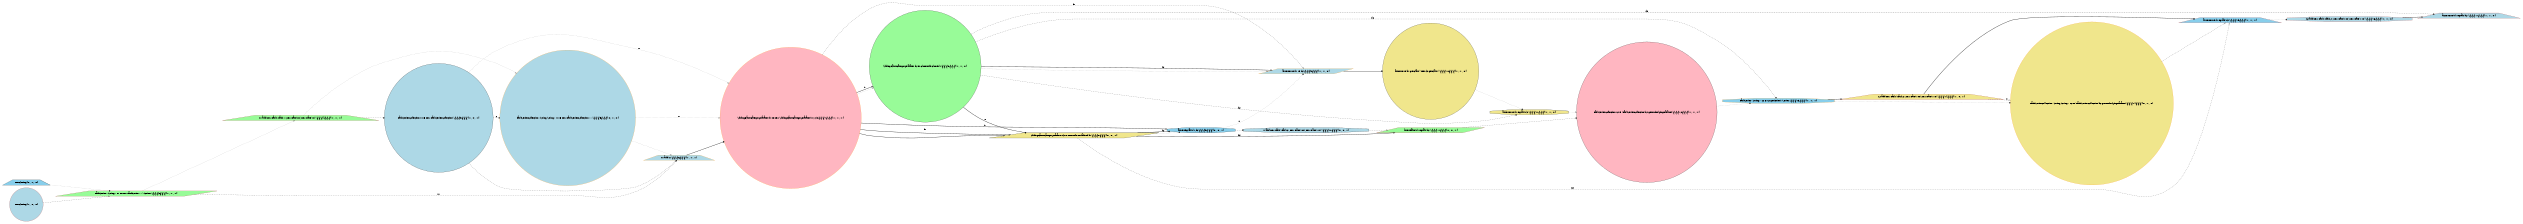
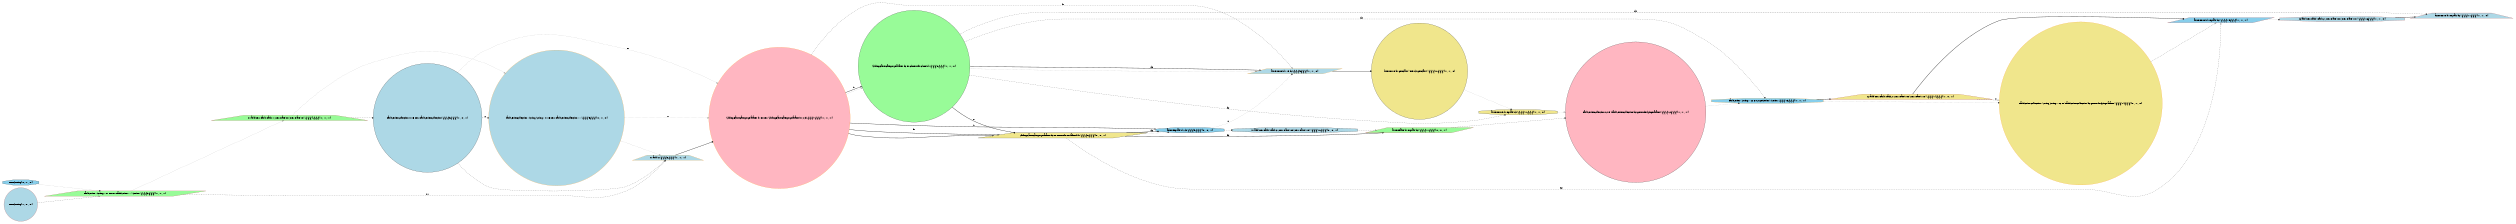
  digraph {
    rankdir=LR
    node [color=black fillcolor=lightblue shape=circle style=filled]
    edge [arrowhead=onormal style=dotted]
-   n1 [fillcolor=skyblue label="testCloning['0', '1', '0']" shape=trapezium]
+   n1 [fillcolor=skyblue label="testCloning['0', '1', '0']" shape=octagon]
    n2 [color=brown fillcolor=palegreen label="TaskSeries<String> s1 = new TaskSeries<>(\"Series\")@@@3@@@['1', '1', '1']" shape=parallelogram]
    n3 [color=brown fillcolor=palegreen label="s1.add(new Task(\"Task 1\",new Date(0L),new Date(1L)))@@@4@@@['1', '1', '1']" shape=trapezium]
    n4 [color=darkorange label="u1.add(s1)@@@6@@@['1', '1', '1']" shape=trapezium]
    n5 [color=darkorange label="TaskSeriesCollection<String,String> u1 = new TaskSeriesCollection<>()@@@5@@@['0', '1', '0']"]
    n6 [label="TaskSeriesCollection u1 = new TaskSeriesCollection()@@@5@@@['1', '0', '1']"]
    n7 [color=darkorange fillcolor=lightpink label="SlidingGanttCategoryDataset d1 = new SlidingGanttCategoryDataset(u1,0,5)@@@7@@@['1', '1', '1']"]
    n8 [fillcolor=khaki label="assertTrue(d1.getClass() == d2.getClass())@@@10@@@['1', '1', '0']"]
    n9 [fillcolor=khaki label="assertTrue(d1.equals(d2))@@@11@@@['1', '1', '0']" shape=octagon]
    n10 [fillcolor=lightpink label="TaskSeriesCollection u2 = (TaskSeriesCollection)d2.getUnderlyingDataset()@@@12@@@['1', '1', '1']"]
    n11 [color=brown fillcolor=palegreen label="assertFalse(d1.equals(d2))@@@11@@@['0', '0', '1']" shape=parallelogram]
    n12 [color=darkorange fillcolor=skyblue label="TaskSeries<String> s2 = u2.getSeries(\"Series\")@@@13@@@['1', '1', '1']" shape=octagon]
    n13 [fillcolor=palegreen label="SlidingGanttCategoryDataset d2 = CloneUtils.clone(d1)@@@8@@@['1', '1', '0']"]
    n14 [color=darkorange label="assertTrue(d1 != d2)@@@9@@@['1', '1', '0']" shape=parallelogram]
    n15 [fillcolor=khaki label="SlidingGanttCategoryDataset d2 = TestUtils.serialised(d1)@@@8@@@['0', '0', '1']" shape=parallelogram]
    n16 [fillcolor=skyblue label="assertEquals(d1,d2)@@@9@@@['0', '0', '1']" shape=octagon]
    n17 [color=brown label="assertTrue(d1.equals(d2))@@@17@@@['1', '1', '0']" shape=trapezium]
    n18 [color=darkorange fillcolor=khaki label="TaskSeriesCollection<String,String> u2 = (TaskSeriesCollection)d2.getUnderlyingDataset()@@@14@@@['0', '1', '0']"]
    n19 [color=brown fillcolor=khaki label="s2.add(new Task(\"Task 2\",new Date(10L),new Date(11L)))@@@14@@@['1', '0', '1']" shape=trapezium]
-   n20 [color=brown fillcolor=skyblue label="assertTrue(d1.equals(d2))@@@15@@@['1', '1', '1']" shape=trapezium]
+   n20 [color=brown fillcolor=skyblue label="assertTrue(d1.equals(d2))@@@15@@@['1', '1', '1']" shape=parallelogram]
    n21 [color=brown label="s2.add(new Task(\"Task 2\",new Date(10L),new Date(11L)))@@@16@@@['1', '1', '0']" shape=octagon]
    n22 [label="s1.add(new Task(\"Task 2\",new Date(10L),new Date(11L)))@@@10@@@['0', '0', '1']" shape=octagon]
    n23 [color=brown label="testCloning['1', '0', '0']"]
    n1 -> n2 [arrowhead=dot]
    n2 -> n3
    n2 -> n4 [arrowhead=dot label=s1 style=dashed]
    n3 -> n5
    n3 -> n6 [arrowhead=dot style=dashed]
    n4 -> n7 [arrowhead=dot style=bold]
    n5 -> n4
    n5 -> n7 [label=u1]
    n6 -> n4 [style=dashed]
    n6 -> n5 [arrowhead=dot label=0 style=dashed]
    n6 -> n7 [label=u1]
    n7 -> n13 [label=d1 style=bold]
    n7 -> n13
    n7 -> n14 [label=d1 style=dashed]
    n7 -> n15 [style=bold]
    n7 -> n15 [label=d1 style=bold]
    n7 -> n16 [label=d1 style=bold]
    n8 -> n9 [arrowhead=dot]
    n9 -> n10
    n10 -> n12 [arrowhead=dot]
    n11 -> n10 [arrowhead=dot style=dashed]
    n12 -> n18 [arrowhead=dot]
    n12 -> n19 [style=bold]
    n13 -> n9 [arrowhead=dot label=d2 style=dashed]
    n13 -> n12 [arrowhead=dot label=d2 style=dashed]
    n13 -> n14 [label=d2 style=bold]
    n13 -> n14
    n13 -> n15 [arrowhead=dot label=0 style=bold]
    n13 -> n17 [arrowhead=dot label=d2 style=dashed]
    n14 -> n8 [arrowhead=dot style=bold]
    n15 -> n11 [label=d2 style=bold]
    n15 -> n16 [arrowhead=dot]
    n15 -> n16 [arrowhead=dot label=d2 style=bold]
    n15 -> n20 [label=d2 style=dashed]
    n16 -> n14 [arrowhead=dot label=0]
    n16 -> n22 [arrowhead=dot style=dashed]
    n18 -> n20 [style=dashed]
    n19 -> n18 [label=0 style=dashed]
    n19 -> n20 [arrowhead=dot style=bold]
    n20 -> n21 [arrowhead=dot]
    n21 -> n17 [style=bold]
    n22 -> n11 [style=dashed]
    n23 -> n2 [style=dashed]
  }
